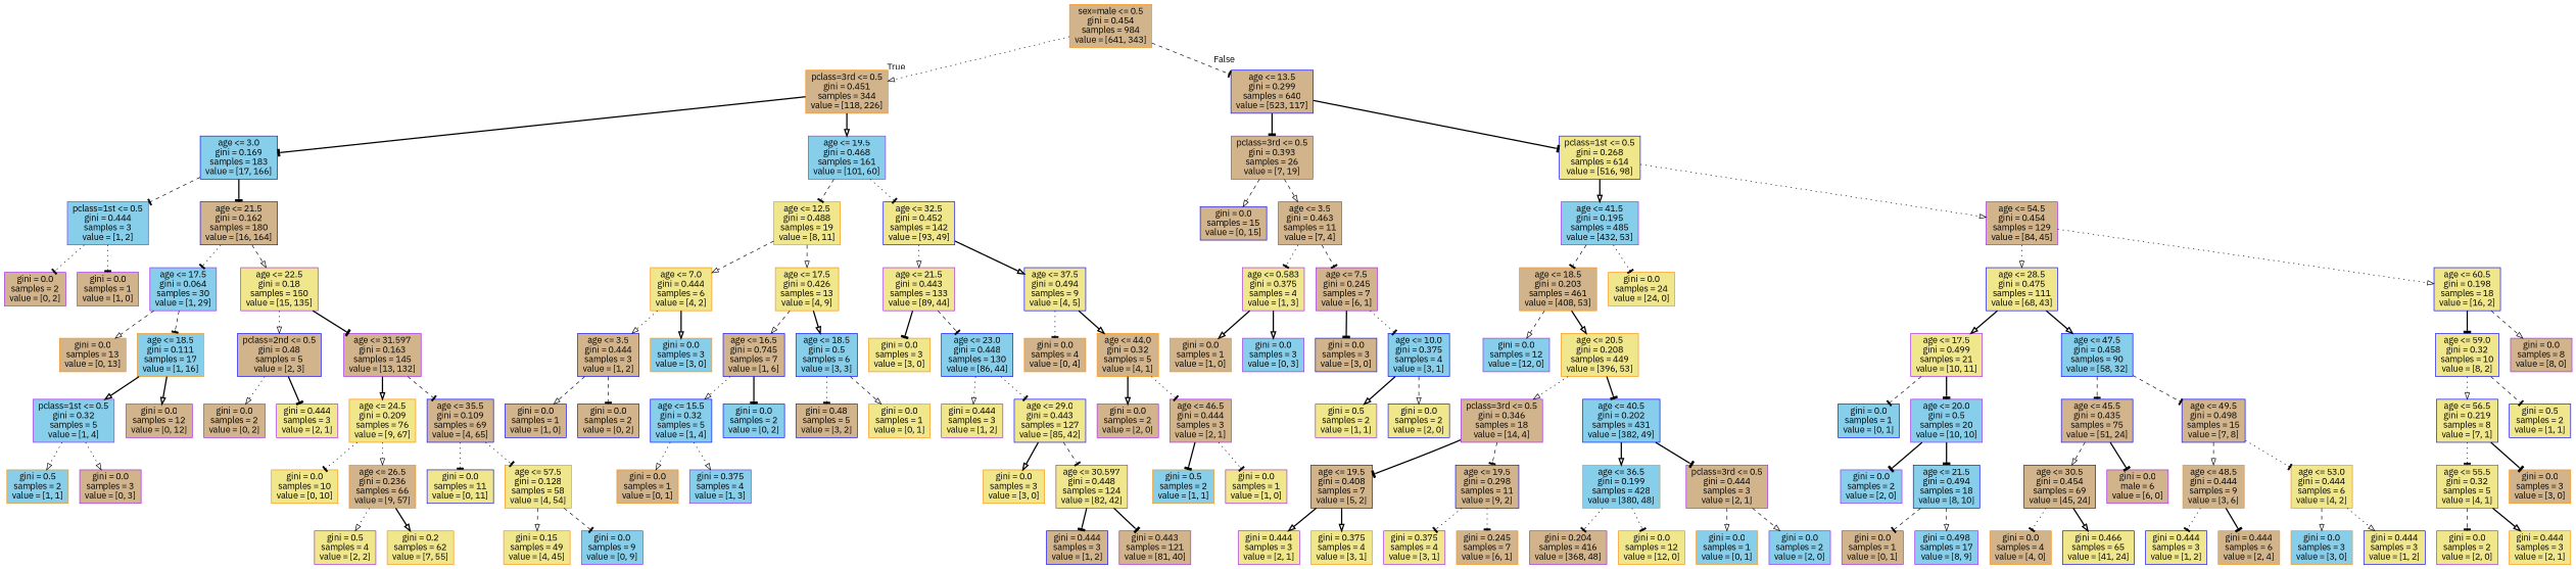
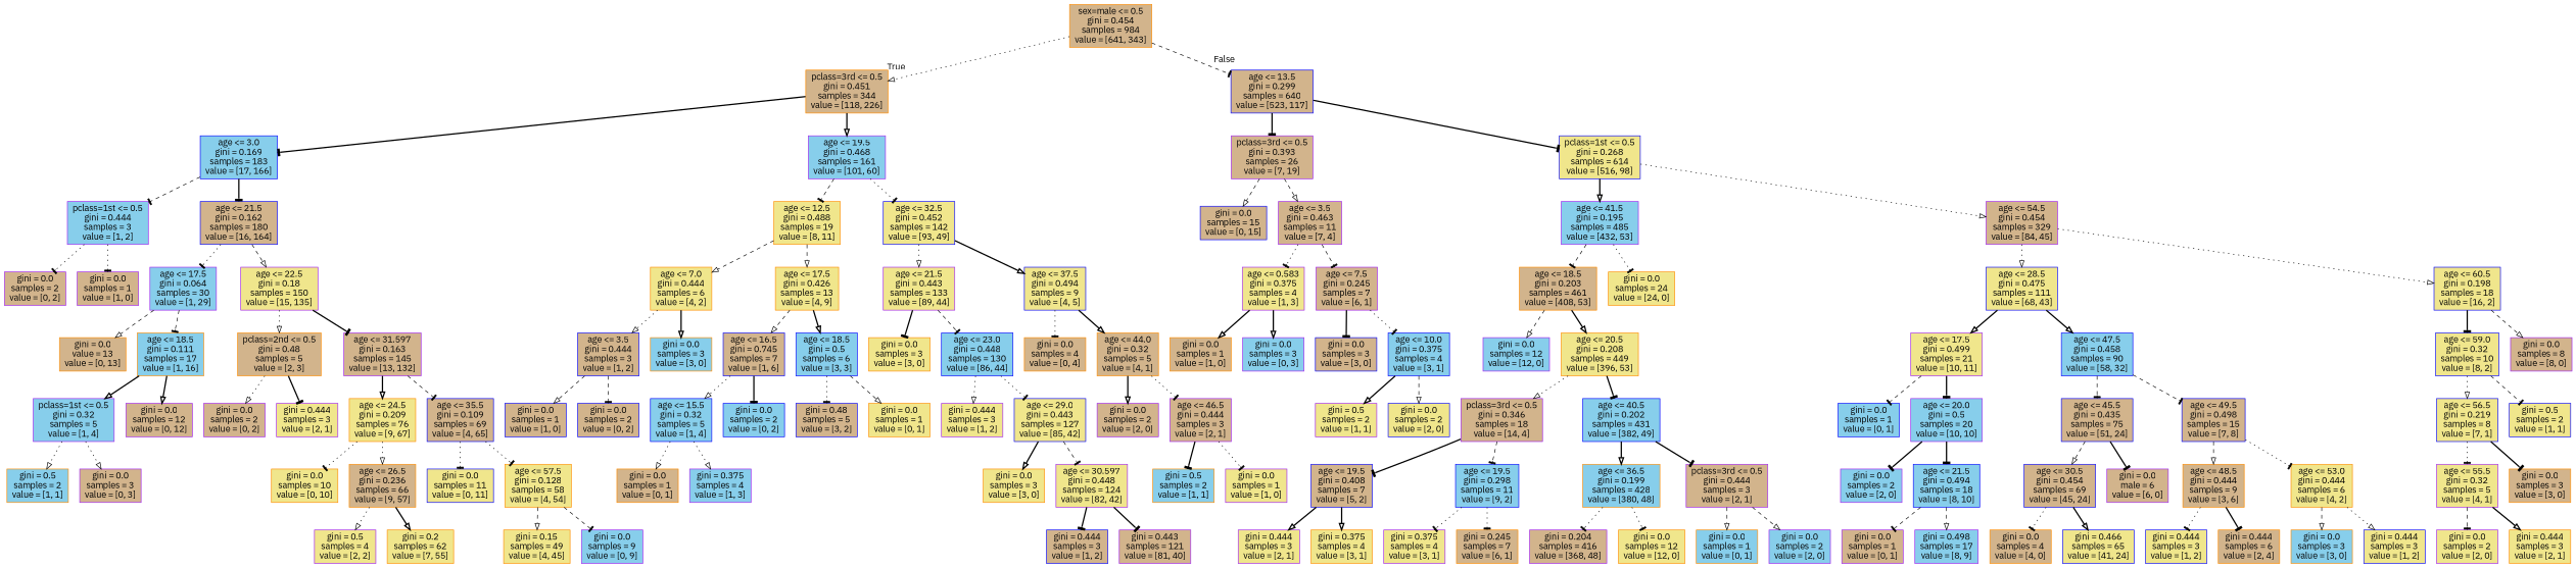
  digraph {
    fontname="IBM Plex Sans"
    node [color=purple fillcolor=tan fontname="IBM Plex Sans" shape=box style=filled]
    edge [arrowhead=tee fontname="IBM Plex Sans" style=bold]
    n1 [color=darkorange label="sex=male <= 0.5\ngini = 0.454\nsamples = 984\nvalue = [641, 343]"]
    n2 [color=darkorange label="pclass=3rd <= 0.5\ngini = 0.451\nsamples = 344\nvalue = [118, 226]"]
    n3 [color=blue label="age <= 13.5\ngini = 0.299\nsamples = 640\nvalue = [523, 117]"]
    n4 [color=blue fillcolor=skyblue label="age <= 3.0\ngini = 0.169\nsamples = 183\nvalue = [17, 166]"]
    n5 [fillcolor=skyblue label="age <= 19.5\ngini = 0.468\nsamples = 161\nvalue = [101, 60]"]
    n6 [label="pclass=3rd <= 0.5\ngini = 0.393\nsamples = 26\nvalue = [7, 19]"]
    n7 [color=blue fillcolor=khaki label="pclass=1st <= 0.5\ngini = 0.268\nsamples = 614\nvalue = [516, 98]"]
    n8 [fillcolor=skyblue label="pclass=1st <= 0.5\ngini = 0.444\nsamples = 3\nvalue = [1, 2]"]
    n9 [color=blue label="age <= 21.5\ngini = 0.162\nsamples = 180\nvalue = [16, 164]"]
    n10 [color=darkorange fillcolor=khaki label="age <= 12.5\ngini = 0.488\nsamples = 19\nvalue = [8, 11]"]
    n11 [color=blue fillcolor=khaki label="age <= 32.5\ngini = 0.452\nsamples = 142\nvalue = [93, 49]"]
    n12 [label="gini = 0.0\nsamples = 2\nvalue = [0, 2]"]
    n13 [label="gini = 0.0\nsamples = 1\nvalue = [1, 0]"]
    n14 [fillcolor=skyblue label="age <= 17.5\ngini = 0.064\nsamples = 30\nvalue = [1, 29]"]
    n15 [fillcolor=khaki label="age <= 22.5\ngini = 0.18\nsamples = 150\nvalue = [15, 135]"]
-   n16 [color=darkorange label="gini = 0.0\nsamples = 13\nvalue = [0, 13]"]
+   n16 [color=darkorange label="gini = 0.0\nvalue = 13\nvalue = [0, 13]"]
    n17 [color=darkorange fillcolor=skyblue label="age <= 18.5\ngini = 0.111\nsamples = 17\nvalue = [1, 16]"]
-   n18 [color=blue label="pclass=2nd <= 0.5\ngini = 0.48\nsamples = 5\nvalue = [2, 3]"]
+   n18 [color=darkorange label="pclass=2nd <= 0.5\ngini = 0.48\nsamples = 5\nvalue = [2, 3]"]
    n19 [label="age <= 31.597\ngini = 0.163\nsamples = 145\nvalue = [13, 132]"]
    n20 [fillcolor=skyblue label="pclass=1st <= 0.5\ngini = 0.32\nsamples = 5\nvalue = [1, 4]"]
    n21 [label="gini = 0.0\nsamples = 12\nvalue = [0, 12]"]
    n22 [color=darkorange fillcolor=skyblue label="gini = 0.5\nsamples = 2\nvalue = [1, 1]"]
    n23 [label="gini = 0.0\nsamples = 3\nvalue = [0, 3]"]
    n24 [label="gini = 0.0\nsamples = 2\nvalue = [0, 2]"]
    n25 [fillcolor=khaki label="gini = 0.444\nsamples = 3\nvalue = [2, 1]"]
    n26 [color=darkorange fillcolor=khaki label="age <= 24.5\ngini = 0.209\nsamples = 76\nvalue = [9, 67]"]
    n27 [color=blue label="age <= 35.5\ngini = 0.109\nsamples = 69\nvalue = [4, 65]"]
    n28 [color=darkorange fillcolor=khaki label="gini = 0.0\nsamples = 10\nvalue = [0, 10]"]
    n29 [color=darkorange label="age <= 26.5\ngini = 0.236\nsamples = 66\nvalue = [9, 57]"]
    n30 [color=blue fillcolor=khaki label="gini = 0.0\nsamples = 11\nvalue = [0, 11]"]
    n31 [color=darkorange fillcolor=khaki label="age <= 57.5\ngini = 0.128\nsamples = 58\nvalue = [4, 54]"]
    n32 [fillcolor=khaki label="gini = 0.5\nsamples = 4\nvalue = [2, 2]"]
    n33 [color=darkorange fillcolor=khaki label="gini = 0.2\nsamples = 62\nvalue = [7, 55]"]
    n34 [color=darkorange fillcolor=khaki label="gini = 0.15\nsamples = 49\nvalue = [4, 45]"]
    n35 [fillcolor=skyblue label="gini = 0.0\nsamples = 9\nvalue = [0, 9]"]
    n36 [color=darkorange fillcolor=khaki label="age <= 7.0\ngini = 0.444\nsamples = 6\nvalue = [4, 2]"]
    n37 [color=darkorange fillcolor=khaki label="age <= 17.5\ngini = 0.426\nsamples = 13\nvalue = [4, 9]"]
    n38 [fillcolor=khaki label="age <= 21.5\ngini = 0.443\nsamples = 133\nvalue = [89, 44]"]
    n39 [color=blue fillcolor=khaki label="age <= 37.5\ngini = 0.494\nsamples = 9\nvalue = [4, 5]"]
    n40 [color=blue label="age <= 3.5\ngini = 0.444\nsamples = 3\nvalue = [1, 2]"]
    n41 [color=darkorange fillcolor=skyblue label="gini = 0.0\nsamples = 3\nvalue = [3, 0]"]
    n42 [color=blue label="age <= 16.5\ngini = 0.745\nsamples = 7\nvalue = [1, 6]"]
    n43 [color=blue fillcolor=skyblue label="age <= 18.5\ngini = 0.5\nsamples = 6\nvalue = [3, 3]"]
    n44 [color=blue label="gini = 0.0\nsamples = 1\nvalue = [1, 0]"]
    n45 [color=blue label="gini = 0.0\nsamples = 2\nvalue = [0, 2]"]
    n46 [color=blue fillcolor=skyblue label="age <= 15.5\ngini = 0.32\nsamples = 5\nvalue = [1, 4]"]
    n47 [color=blue fillcolor=skyblue label="gini = 0.0\nsamples = 2\nvalue = [0, 2]"]
    n48 [color=blue label="gini = 0.48\nsamples = 5\nvalue = [3, 2]"]
    n49 [color=darkorange fillcolor=khaki label="gini = 0.0\nsamples = 1\nvalue = [0, 1]"]
    n50 [color=darkorange label="gini = 0.0\nsamples = 1\nvalue = [0, 1]"]
    n51 [fillcolor=skyblue label="gini = 0.375\nsamples = 4\nvalue = [1, 3]"]
    n52 [color=darkorange fillcolor=khaki label="gini = 0.0\nsamples = 3\nvalue = [3, 0]"]
    n53 [color=blue fillcolor=skyblue label="age <= 23.0\ngini = 0.448\nsamples = 130\nvalue = [86, 44]"]
    n54 [color=darkorange label="gini = 0.0\nsamples = 4\nvalue = [0, 4]"]
    n55 [color=darkorange label="age <= 44.0\ngini = 0.32\nsamples = 5\nvalue = [4, 1]"]
    n56 [fillcolor=khaki label="gini = 0.444\nsamples = 3\nvalue = [1, 2]"]
    n57 [color=blue fillcolor=khaki label="age <= 29.0\ngini = 0.443\nsamples = 127\nvalue = [85, 42]"]
    n58 [color=darkorange fillcolor=khaki label="gini = 0.0\nsamples = 3\nvalue = [3, 0]"]
    n59 [fillcolor=khaki label="age <= 30.597\ngini = 0.448\nsamples = 124\nvalue = [82, 42]"]
    n60 [color=blue label="gini = 0.444\nsamples = 3\nvalue = [1, 2]"]
    n61 [label="gini = 0.443\nsamples = 121\nvalue = [81, 40]"]
    n62 [label="gini = 0.0\nsamples = 2\nvalue = [2, 0]"]
    n63 [label="age <= 46.5\ngini = 0.444\nsamples = 3\nvalue = [2, 1]"]
    n64 [color=darkorange fillcolor=skyblue label="gini = 0.5\nsamples = 2\nvalue = [1, 1]"]
    n65 [fillcolor=khaki label="gini = 0.0\nsamples = 1\nvalue = [1, 0]"]
    n66 [color=blue label="gini = 0.0\nsamples = 15\nvalue = [0, 15]"]
    n67 [label="age <= 3.5\ngini = 0.463\nsamples = 11\nvalue = [7, 4]"]
    n68 [fillcolor=skyblue label="age <= 41.5\ngini = 0.195\nsamples = 485\nvalue = [432, 53]"]
-   n69 [label="age <= 54.5\ngini = 0.454\nsamples = 129\nvalue = [84, 45]"]
+   n69 [label="age <= 54.5\ngini = 0.454\nsamples = 329\nvalue = [84, 45]"]
    n70 [fillcolor=khaki label="age <= 0.583\ngini = 0.375\nsamples = 4\nvalue = [1, 3]"]
    n71 [label="age <= 7.5\ngini = 0.245\nsamples = 7\nvalue = [6, 1]"]
    n72 [color=darkorange label="gini = 0.0\nsamples = 1\nvalue = [1, 0]"]
    n73 [fillcolor=skyblue label="gini = 0.0\nsamples = 3\nvalue = [0, 3]"]
    n74 [color=blue label="gini = 0.0\nsamples = 3\nvalue = [3, 0]"]
    n75 [color=blue fillcolor=skyblue label="age <= 10.0\ngini = 0.375\nsamples = 4\nvalue = [3, 1]"]
    n76 [fillcolor=khaki label="gini = 0.5\nsamples = 2\nvalue = [1, 1]"]
    n77 [color=blue fillcolor=khaki label="gini = 0.0\nsamples = 2\nvalue = [2, 0]"]
    n78 [color=darkorange label="age <= 18.5\ngini = 0.203\nsamples = 461\nvalue = [408, 53]"]
    n79 [color=darkorange fillcolor=khaki label="gini = 0.0\nsamples = 24\nvalue = [24, 0]"]
    n80 [color=blue fillcolor=khaki label="age <= 28.5\ngini = 0.475\nsamples = 111\nvalue = [68, 43]"]
    n81 [color=blue fillcolor=khaki label="age <= 60.5\ngini = 0.198\nsamples = 18\nvalue = [16, 2]"]
    n82 [fillcolor=skyblue label="gini = 0.0\nsamples = 12\nvalue = [12, 0]"]
    n83 [color=darkorange fillcolor=khaki label="age <= 20.5\ngini = 0.208\nsamples = 449\nvalue = [396, 53]"]
    n84 [label="pclass=3rd <= 0.5\ngini = 0.346\nsamples = 18\nvalue = [14, 4]"]
    n85 [color=blue fillcolor=skyblue label="age <= 40.5\ngini = 0.202\nsamples = 431\nvalue = [382, 49]"]
    n86 [color=blue label="age <= 19.5\ngini = 0.408\nsamples = 7\nvalue = [5, 2]"]
-   n87 [color=blue label="age <= 19.5\ngini = 0.298\nsamples = 11\nvalue = [9, 2]"]
+   n87 [color=blue fillcolor=skyblue label="age <= 19.5\ngini = 0.298\nsamples = 11\nvalue = [9, 2]"]
    n88 [color=darkorange fillcolor=skyblue label="age <= 36.5\ngini = 0.199\nsamples = 428\nvalue = [380, 48]"]
    n89 [label="pclass=3rd <= 0.5\ngini = 0.444\nsamples = 3\nvalue = [2, 1]"]
    n90 [fillcolor=khaki label="gini = 0.444\nsamples = 3\nvalue = [2, 1]"]
    n91 [color=darkorange fillcolor=khaki label="gini = 0.375\nsamples = 4\nvalue = [3, 1]"]
    n92 [fillcolor=khaki label="gini = 0.375\nsamples = 4\nvalue = [3, 1]"]
    n93 [color=darkorange label="gini = 0.245\nsamples = 7\nvalue = [6, 1]"]
    n94 [label="gini = 0.204\nsamples = 416\nvalue = [368, 48]"]
    n95 [color=darkorange fillcolor=khaki label="gini = 0.0\nsamples = 12\nvalue = [12, 0]"]
    n96 [color=darkorange fillcolor=skyblue label="gini = 0.0\nsamples = 1\nvalue = [0, 1]"]
    n97 [fillcolor=skyblue label="gini = 0.0\nsamples = 2\nvalue = [2, 0]"]
    n98 [fillcolor=khaki label="age <= 17.5\ngini = 0.499\nsamples = 21\nvalue = [10, 11]"]
    n99 [color=blue fillcolor=skyblue label="age <= 47.5\ngini = 0.458\nsamples = 90\nvalue = [58, 32]"]
    n100 [color=blue fillcolor=khaki label="age <= 59.0\ngini = 0.32\nsamples = 10\nvalue = [8, 2]"]
    n101 [label="gini = 0.0\nsamples = 8\nvalue = [8, 0]"]
    n102 [color=blue fillcolor=skyblue label="gini = 0.0\nsamples = 1\nvalue = [0, 1]"]
    n103 [fillcolor=skyblue label="age <= 20.0\ngini = 0.5\nsamples = 20\nvalue = [10, 10]"]
    n104 [color=blue label="age <= 45.5\ngini = 0.435\nsamples = 75\nvalue = [51, 24]"]
    n105 [color=blue label="age <= 49.5\ngini = 0.498\nsamples = 15\nvalue = [7, 8]"]
    n106 [fillcolor=skyblue label="gini = 0.0\nsamples = 2\nvalue = [2, 0]"]
    n107 [color=blue fillcolor=skyblue label="age <= 21.5\ngini = 0.494\nsamples = 18\nvalue = [8, 10]"]
    n108 [label="gini = 0.0\nsamples = 1\nvalue = [0, 1]"]
    n109 [fillcolor=skyblue label="gini = 0.498\nsamples = 17\nvalue = [8, 9]"]
    n110 [color=blue label="age <= 30.5\ngini = 0.454\nsamples = 69\nvalue = [45, 24]"]
    n111 [label="gini = 0.0\nmale = 6\nvalue = [6, 0]"]
    n112 [color=darkorange label="age <= 48.5\ngini = 0.444\nsamples = 9\nvalue = [3, 6]"]
    n113 [color=darkorange fillcolor=khaki label="age <= 53.0\ngini = 0.444\nsamples = 6\nvalue = [4, 2]"]
    n114 [color=darkorange label="gini = 0.0\nsamples = 4\nvalue = [4, 0]"]
    n115 [color=blue fillcolor=khaki label="gini = 0.466\nsamples = 65\nvalue = [41, 24]"]
    n116 [color=blue fillcolor=khaki label="gini = 0.444\nsamples = 3\nvalue = [1, 2]"]
    n117 [color=darkorange label="gini = 0.444\nsamples = 6\nvalue = [2, 4]"]
    n118 [color=darkorange fillcolor=skyblue label="gini = 0.0\nsamples = 3\nvalue = [3, 0]"]
    n119 [color=blue fillcolor=khaki label="gini = 0.444\nsamples = 3\nvalue = [1, 2]"]
    n120 [color=blue fillcolor=khaki label="age <= 56.5\ngini = 0.219\nsamples = 8\nvalue = [7, 1]"]
    n121 [color=blue fillcolor=khaki label="gini = 0.5\nsamples = 2\nvalue = [1, 1]"]
    n122 [fillcolor=khaki label="age <= 55.5\ngini = 0.32\nsamples = 5\nvalue = [4, 1]"]
    n123 [color=darkorange label="gini = 0.0\nsamples = 3\nvalue = [3, 0]"]
    n124 [fillcolor=khaki label="gini = 0.0\nsamples = 2\nvalue = [2, 0]"]
    n125 [color=darkorange fillcolor=khaki label="gini = 0.444\nsamples = 3\nvalue = [2, 1]"]
    n1 -> n2 [arrowhead=onormal headlabel=True labelangle=45 labeldistance=2.5 style=dotted]
    n1 -> n3 [headlabel=False labelangle=-45 labeldistance=2.5 style=dashed]
    n2 -> n4
    n2 -> n5 [arrowhead=onormal]
    n3 -> n6
    n3 -> n7
    n4 -> n8 [style=dashed]
    n4 -> n9
    n5 -> n10 [style=dashed]
    n5 -> n11 [style=dotted]
    n6 -> n66 [arrowhead=onormal style=dashed]
    n6 -> n67 [arrowhead=onormal style=dashed]
    n7 -> n68 [arrowhead=onormal]
    n7 -> n69 [arrowhead=onormal style=dotted]
    n8 -> n12 [style=dotted]
    n8 -> n13 [style=dotted]
    n9 -> n14 [style=dotted]
    n9 -> n15 [arrowhead=onormal style=dashed]
    n10 -> n36 [arrowhead=onormal style=dashed]
    n10 -> n37 [arrowhead=onormal style=dashed]
    n11 -> n38 [arrowhead=onormal style=dotted]
    n11 -> n39 [arrowhead=onormal]
    n14 -> n16 [arrowhead=onormal style=dashed]
    n14 -> n17 [style=dashed]
    n15 -> n18 [arrowhead=onormal style=dotted]
    n15 -> n19
    n17 -> n20 [arrowhead=onormal]
    n17 -> n21 [arrowhead=onormal]
    n18 -> n24 [arrowhead=onormal style=dotted]
    n18 -> n25
    n19 -> n26 [arrowhead=onormal]
    n19 -> n27 [style=dashed]
    n20 -> n22 [arrowhead=onormal style=dotted]
    n20 -> n23 [arrowhead=onormal style=dotted]
    n26 -> n28 [style=dotted]
    n26 -> n29 [arrowhead=onormal style=dotted]
    n27 -> n30 [style=dotted]
    n27 -> n31 [style=dotted]
    n29 -> n32 [arrowhead=onormal style=dotted]
    n29 -> n33 [arrowhead=onormal]
    n31 -> n34 [arrowhead=onormal style=dashed]
    n31 -> n35 [style=dashed]
    n36 -> n40 [arrowhead=onormal style=dotted]
    n36 -> n41 [arrowhead=onormal]
    n37 -> n42 [arrowhead=onormal style=dashed]
    n37 -> n43 [arrowhead=onormal]
    n38 -> n52
    n38 -> n53 [style=dashed]
    n39 -> n54 [style=dotted]
    n39 -> n55 [arrowhead=onormal]
    n40 -> n44 [arrowhead=onormal style=dashed]
    n40 -> n45 [style=dashed]
    n42 -> n46 [arrowhead=onormal style=dotted]
    n42 -> n47
    n43 -> n48 [style=dotted]
    n43 -> n49 [arrowhead=onormal style=dashed]
    n46 -> n50 [arrowhead=onormal style=dotted]
    n46 -> n51 [arrowhead=onormal style=dotted]
    n53 -> n56 [arrowhead=onormal style=dotted]
    n53 -> n57 [style=dotted]
    n55 -> n62 [arrowhead=onormal]
    n55 -> n63 [style=dotted]
    n57 -> n58 [arrowhead=onormal]
    n57 -> n59 [style=dashed]
    n59 -> n60
    n59 -> n61
    n63 -> n64
    n63 -> n65 [style=dotted]
    n67 -> n70 [style=dotted]
    n67 -> n71 [style=dashed]
    n68 -> n78 [style=dashed]
    n68 -> n79 [style=dotted]
    n69 -> n80 [arrowhead=onormal style=dotted]
    n69 -> n81 [arrowhead=onormal style=dotted]
    n70 -> n72 [arrowhead=onormal]
    n70 -> n73 [arrowhead=onormal]
    n71 -> n74
    n71 -> n75 [style=dotted]
    n75 -> n76 [arrowhead=onormal]
    n75 -> n77 [arrowhead=onormal style=dashed]
    n78 -> n82 [arrowhead=onormal style=dashed]
    n78 -> n83 [arrowhead=onormal]
    n80 -> n98 [arrowhead=onormal]
    n80 -> n99 [arrowhead=onormal]
    n81 -> n100
    n81 -> n101 [arrowhead=onormal style=dashed]
    n83 -> n84 [arrowhead=onormal style=dotted]
    n83 -> n85
    n84 -> n86
    n84 -> n87 [style=dashed]
    n85 -> n88 [arrowhead=onormal]
    n85 -> n89
    n86 -> n90 [arrowhead=onormal]
    n86 -> n91 [arrowhead=onormal]
    n87 -> n92 [style=dotted]
    n87 -> n93 [style=dotted]
    n88 -> n94 [style=dotted]
    n88 -> n95 [style=dotted]
    n89 -> n96 [arrowhead=onormal style=dashed]
    n89 -> n97 [arrowhead=onormal style=dashed]
    n98 -> n102 [style=dashed]
    n98 -> n103
    n99 -> n104 [style=dashed]
    n99 -> n105 [style=dashed]
    n100 -> n120 [arrowhead=onormal style=dotted]
    n100 -> n121 [style=dashed]
    n103 -> n106
    n103 -> n107
    n104 -> n110 [arrowhead=onormal style=dashed]
    n104 -> n111
    n105 -> n112 [arrowhead=onormal style=dashed]
    n105 -> n113 [style=dotted]
    n107 -> n108 [style=dashed]
    n107 -> n109 [arrowhead=onormal style=dashed]
    n110 -> n114 [style=dotted]
    n110 -> n115 [arrowhead=onormal]
    n112 -> n116 [style=dotted]
    n112 -> n117
    n113 -> n118 [arrowhead=onormal style=dashed]
    n113 -> n119 [arrowhead=onormal style=dotted]
    n120 -> n122 [style=dotted]
    n120 -> n123
    n122 -> n124 [style=dashed]
    n122 -> n125 [arrowhead=onormal]
  }
